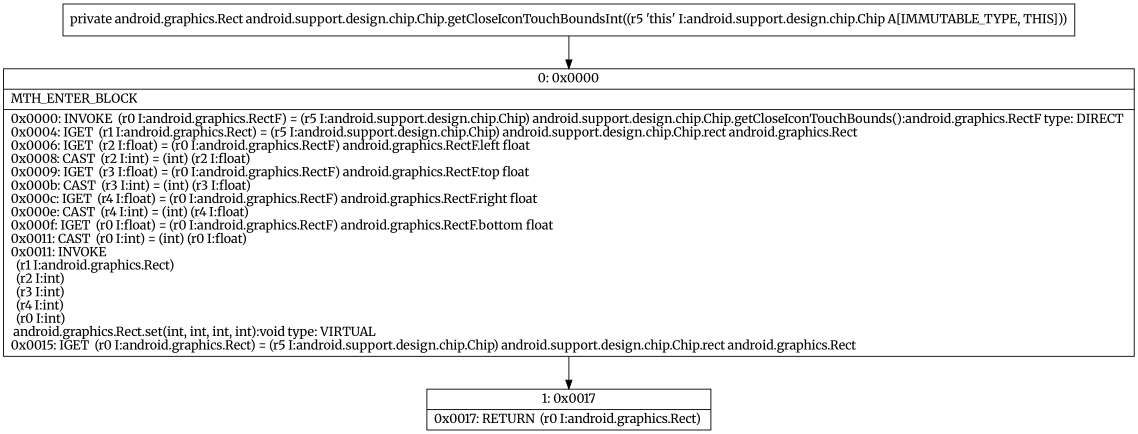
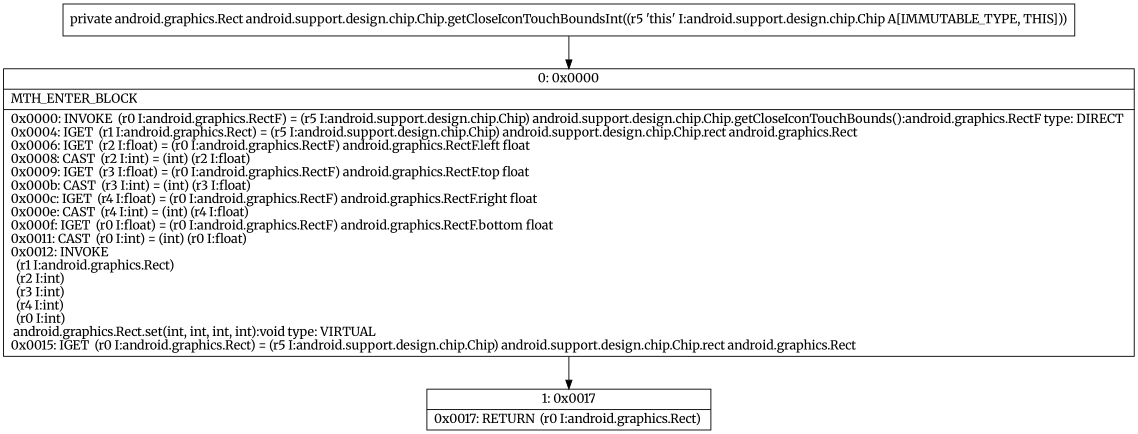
  digraph {
    fontname=Merriweather
    node [shape=record fontname=Merriweather]
    edge [fontname=Merriweather]
-   n1 [label="{0\:\ 0x0000|MTH_ENTER_BLOCK\l|0x0000: INVOKE  (r0 I:android.graphics.RectF) = (r5 I:android.support.design.chip.Chip) android.support.design.chip.Chip.getCloseIconTouchBounds():android.graphics.RectF type: DIRECT \l0x0004: IGET  (r1 I:android.graphics.Rect) = (r5 I:android.support.design.chip.Chip) android.support.design.chip.Chip.rect android.graphics.Rect \l0x0006: IGET  (r2 I:float) = (r0 I:android.graphics.RectF) android.graphics.RectF.left float \l0x0008: CAST  (r2 I:int) = (int) (r2 I:float) \l0x0009: IGET  (r3 I:float) = (r0 I:android.graphics.RectF) android.graphics.RectF.top float \l0x000b: CAST  (r3 I:int) = (int) (r3 I:float) \l0x000c: IGET  (r4 I:float) = (r0 I:android.graphics.RectF) android.graphics.RectF.right float \l0x000e: CAST  (r4 I:int) = (int) (r4 I:float) \l0x000f: IGET  (r0 I:float) = (r0 I:android.graphics.RectF) android.graphics.RectF.bottom float \l0x0011: CAST  (r0 I:int) = (int) (r0 I:float) \l0x0011: INVOKE  \l  (r1 I:android.graphics.Rect)\l  (r2 I:int)\l  (r3 I:int)\l  (r4 I:int)\l  (r0 I:int)\l android.graphics.Rect.set(int, int, int, int):void type: VIRTUAL \l0x0015: IGET  (r0 I:android.graphics.Rect) = (r5 I:android.support.design.chip.Chip) android.support.design.chip.Chip.rect android.graphics.Rect \l}"]
+   n1 [label="{0\:\ 0x0000|MTH_ENTER_BLOCK\l|0x0000: INVOKE  (r0 I:android.graphics.RectF) = (r5 I:android.support.design.chip.Chip) android.support.design.chip.Chip.getCloseIconTouchBounds():android.graphics.RectF type: DIRECT \l0x0004: IGET  (r1 I:android.graphics.Rect) = (r5 I:android.support.design.chip.Chip) android.support.design.chip.Chip.rect android.graphics.Rect \l0x0006: IGET  (r2 I:float) = (r0 I:android.graphics.RectF) android.graphics.RectF.left float \l0x0008: CAST  (r2 I:int) = (int) (r2 I:float) \l0x0009: IGET  (r3 I:float) = (r0 I:android.graphics.RectF) android.graphics.RectF.top float \l0x000b: CAST  (r3 I:int) = (int) (r3 I:float) \l0x000c: IGET  (r4 I:float) = (r0 I:android.graphics.RectF) android.graphics.RectF.right float \l0x000e: CAST  (r4 I:int) = (int) (r4 I:float) \l0x000f: IGET  (r0 I:float) = (r0 I:android.graphics.RectF) android.graphics.RectF.bottom float \l0x0011: CAST  (r0 I:int) = (int) (r0 I:float) \l0x0012: INVOKE  \l  (r1 I:android.graphics.Rect)\l  (r2 I:int)\l  (r3 I:int)\l  (r4 I:int)\l  (r0 I:int)\l android.graphics.Rect.set(int, int, int, int):void type: VIRTUAL \l0x0015: IGET  (r0 I:android.graphics.Rect) = (r5 I:android.support.design.chip.Chip) android.support.design.chip.Chip.rect android.graphics.Rect \l}"]
    n2 [label="{1\:\ 0x0017|0x0017: RETURN  (r0 I:android.graphics.Rect) \l}"]
    n3 [label="{private android.graphics.Rect android.support.design.chip.Chip.getCloseIconTouchBoundsInt((r5 'this' I:android.support.design.chip.Chip A[IMMUTABLE_TYPE, THIS])) }"]
    n1 -> n2
    n3 -> n1
  }
